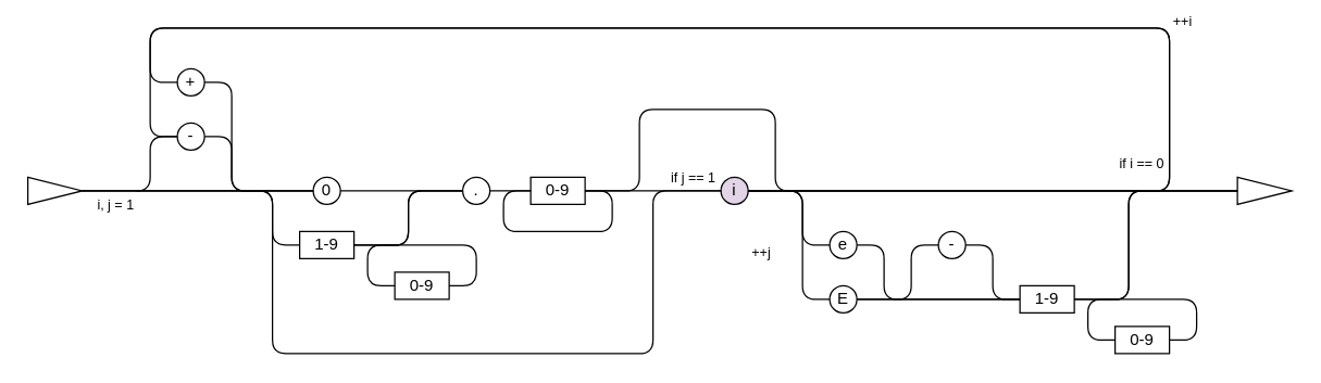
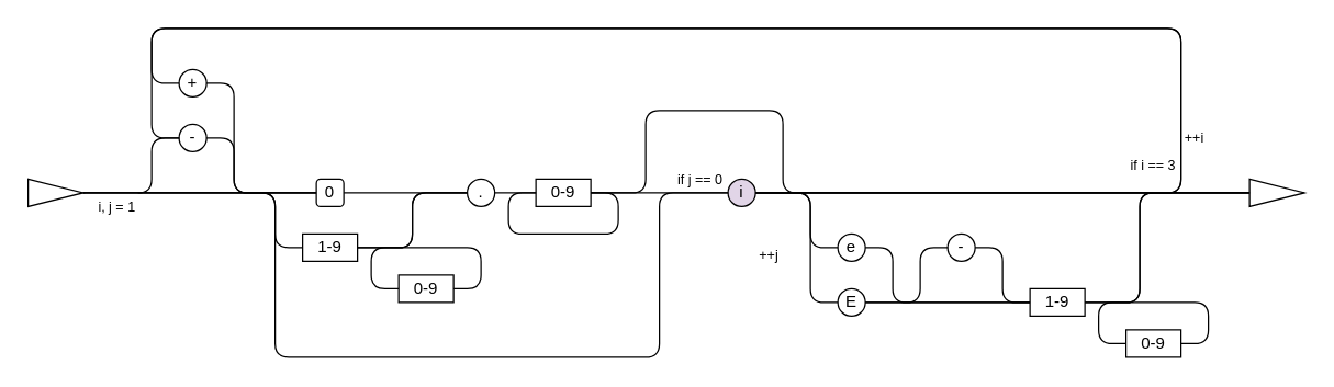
  <mxCell id="0" />
  <mxCell id="1" parent="0" />
  <mxCell id="2" value="" style="endArrow=none;html=1;entryX=0;entryY=0.5;entryDx=0;entryDy=0;" edge="1" parent="1" target="12"><mxGeometry width="50" height="50" relative="1" as="geometry"><mxPoint x="100" y="140" as="sourcePoint" /><mxPoint x="220" y="140" as="targetPoint" /></mxGeometry></mxCell>
  <mxCell id="3" value="-" style="ellipse;whiteSpace=wrap;html=1;aspect=fixed;" vertex="1" parent="1"><mxGeometry x="130" y="90" width="20" height="20" as="geometry" /></mxCell>
  <mxCell id="4" value="1-9" style="rounded=0;whiteSpace=wrap;html=1;" vertex="1" parent="1"><mxGeometry x="220" y="170" width="40" height="20" as="geometry" /></mxCell>
  <mxCell id="5" value="" style="endArrow=none;html=1;exitX=0;exitY=0.5;exitDx=0;exitDy=0;entryX=1;entryY=0.5;entryDx=0;entryDy=0;" edge="1" parent="1" source="3" target="22"><mxGeometry width="50" height="50" relative="1" as="geometry"><mxPoint x="180" y="230" as="sourcePoint" /><mxPoint x="80" y="150" as="targetPoint" /><Array as="points"><mxPoint x="110" y="100" /><mxPoint x="110" y="140" /></Array></mxGeometry></mxCell>
  <mxCell id="6" value="" style="endArrow=none;html=1;exitX=1;exitY=0.5;exitDx=0;exitDy=0;entryX=0;entryY=0.5;entryDx=0;entryDy=0;" edge="1" parent="1" source="3" target="12"><mxGeometry width="50" height="50" relative="1" as="geometry"><mxPoint x="260" y="220" as="sourcePoint" /><mxPoint x="190" y="140" as="targetPoint" /><Array as="points"><mxPoint x="170" y="100" /><mxPoint x="170" y="140" /></Array></mxGeometry></mxCell>
  <mxCell id="7" value="" style="endArrow=none;html=1;exitX=0;exitY=0.5;exitDx=0;exitDy=0;entryX=1;entryY=0.5;entryDx=0;entryDy=0;" edge="1" parent="1" source="4" target="22"><mxGeometry width="50" height="50" relative="1" as="geometry"><mxPoint x="260" y="200" as="sourcePoint" /><mxPoint x="50" y="160" as="targetPoint" /><Array as="points"><mxPoint x="200" y="180" /><mxPoint x="200" y="140" /></Array></mxGeometry></mxCell>
  <mxCell id="8" value="" style="endArrow=none;html=1;exitX=1;exitY=0.5;exitDx=0;exitDy=0;entryX=0;entryY=0.5;entryDx=0;entryDy=0;" edge="1" parent="1" source="4" target="14"><mxGeometry width="50" height="50" relative="1" as="geometry"><mxPoint x="320" y="180" as="sourcePoint" /><mxPoint x="320" y="140" as="targetPoint" /><Array as="points"><mxPoint x="300" y="180" /><mxPoint x="300" y="140" /></Array></mxGeometry></mxCell>
  <mxCell id="9" value="0-9" style="rounded=0;whiteSpace=wrap;html=1;" vertex="1" parent="1"><mxGeometry x="290" y="200" width="40" height="20" as="geometry" /></mxCell>
  <mxCell id="10" value="" style="endArrow=none;html=1;exitX=1;exitY=0.5;exitDx=0;exitDy=0;entryX=1;entryY=0.5;entryDx=0;entryDy=0;" edge="1" parent="1" source="4" target="9"><mxGeometry width="50" height="50" relative="1" as="geometry"><mxPoint x="320" y="190" as="sourcePoint" /><mxPoint x="370" y="150" as="targetPoint" /><Array as="points"><mxPoint x="350" y="180" /><mxPoint x="350" y="210" /></Array></mxGeometry></mxCell>
  <mxCell id="11" value="" style="endArrow=none;html=1;exitX=0;exitY=0.5;exitDx=0;exitDy=0;entryX=0;entryY=0.5;entryDx=0;entryDy=0;" edge="1" parent="1" source="9" target="14"><mxGeometry width="50" height="50" relative="1" as="geometry"><mxPoint x="270" y="190" as="sourcePoint" /><mxPoint x="320" y="140" as="targetPoint" /><Array as="points"><mxPoint x="270" y="210" /><mxPoint x="270" y="180" /><mxPoint x="300" y="180" /><mxPoint x="300" y="140" /></Array></mxGeometry></mxCell>
- <mxCell id="12" value="0" style="ellipse;whiteSpace=wrap;html=1;aspect=fixed;" vertex="1" parent="1"><mxGeometry x="230" y="130" width="20" height="20" as="geometry" /></mxCell>
+ <mxCell id="12" value="0" style="whiteSpace=wrap;html=1;aspect=fixed;rounded=1;" vertex="1" parent="1"><mxGeometry x="230" y="130" width="20" height="20" as="geometry" /></mxCell>
  <mxCell id="13" value="" style="endArrow=none;html=1;exitX=1;exitY=0.5;exitDx=0;exitDy=0;entryX=0;entryY=0.5;entryDx=0;entryDy=0;" edge="1" parent="1" source="12" target="14"><mxGeometry width="50" height="50" relative="1" as="geometry"><mxPoint x="240" y="100" as="sourcePoint" /><mxPoint x="440" y="110" as="targetPoint" /></mxGeometry></mxCell>
  <mxCell id="14" value="." style="ellipse;whiteSpace=wrap;html=1;aspect=fixed;" vertex="1" parent="1"><mxGeometry x="340" y="130" width="20" height="20" as="geometry" /></mxCell>
  <mxCell id="15" value="0-9" style="rounded=0;whiteSpace=wrap;html=1;" vertex="1" parent="1"><mxGeometry x="390" y="130" width="40" height="20" as="geometry" /></mxCell>
  <mxCell id="16" value="" style="endArrow=none;html=1;exitX=1;exitY=0.5;exitDx=0;exitDy=0;entryX=0;entryY=0.5;entryDx=0;entryDy=0;" edge="1" parent="1" source="14" target="15"><mxGeometry width="50" height="50" relative="1" as="geometry"><mxPoint x="340" y="140" as="sourcePoint" /><mxPoint x="520" y="150" as="targetPoint" /><Array as="points" /></mxGeometry></mxCell>
  <mxCell id="17" value="" style="endArrow=none;html=1;entryX=1;entryY=0.5;entryDx=0;entryDy=0;exitX=0;exitY=0.5;exitDx=0;exitDy=0;" edge="1" parent="1" source="15" target="15"><mxGeometry width="50" height="50" relative="1" as="geometry"><mxPoint x="390" y="160" as="sourcePoint" /><mxPoint x="440" y="110" as="targetPoint" /><Array as="points"><mxPoint x="370" y="140" /><mxPoint x="370" y="170" /><mxPoint x="410" y="170" /><mxPoint x="450" y="170" /><mxPoint x="450" y="140" /></Array></mxGeometry></mxCell>
  <mxCell id="18" value="" style="endArrow=none;html=1;exitX=1;exitY=0.5;exitDx=0;exitDy=0;entryX=0;entryY=0.5;entryDx=0;entryDy=0;" edge="1" parent="1" source="15" target="25"><mxGeometry width="50" height="50" relative="1" as="geometry"><mxPoint x="420" y="140" as="sourcePoint" /><mxPoint x="580" y="120" as="targetPoint" /><Array as="points"><mxPoint x="470" y="140" /><mxPoint x="470" y="80" /><mxPoint x="570" y="80" /><mxPoint x="570" y="140" /></Array></mxGeometry></mxCell>
  <mxCell id="19" value="" style="endArrow=none;html=1;entryX=0;entryY=0.5;entryDx=0;entryDy=0;exitX=1;exitY=0.5;exitDx=0;exitDy=0;" edge="1" parent="1" source="31" target="25"><mxGeometry width="50" height="50" relative="1" as="geometry"><mxPoint x="670" y="180" as="sourcePoint" /><mxPoint x="560" y="180" as="targetPoint" /><Array as="points" /></mxGeometry></mxCell>
  <mxCell id="20" value="" style="endArrow=none;html=1;entryX=0;entryY=0.5;entryDx=0;entryDy=0;exitX=1;exitY=0.5;exitDx=0;exitDy=0;" edge="1" parent="1" source="31" target="23"><mxGeometry width="50" height="50" relative="1" as="geometry"><mxPoint x="630" y="70" as="sourcePoint" /><mxPoint x="560" y="140" as="targetPoint" /><Array as="points"><mxPoint x="860" y="140" /><mxPoint x="860" y="20" /><mxPoint x="110" y="20" /><mxPoint x="110" y="60" /></Array></mxGeometry></mxCell>
  <mxCell id="21" value="" style="endArrow=none;html=1;entryX=0;entryY=0.5;entryDx=0;entryDy=0;exitX=1;exitY=0.5;exitDx=0;exitDy=0;" edge="1" parent="1" source="31" target="3"><mxGeometry width="50" height="50" relative="1" as="geometry"><mxPoint x="630" y="110" as="sourcePoint" /><mxPoint x="140" y="140" as="targetPoint" /><Array as="points"><mxPoint x="860" y="140" /><mxPoint x="860" y="20" /><mxPoint x="110" y="20" /><mxPoint x="110" y="100" /></Array></mxGeometry></mxCell>
  <mxCell id="22" value="" style="triangle;whiteSpace=wrap;html=1;" vertex="1" parent="1"><mxGeometry x="20" y="130" width="40" height="20" as="geometry" /></mxCell>
  <mxCell id="23" value="+" style="ellipse;whiteSpace=wrap;html=1;aspect=fixed;" vertex="1" parent="1"><mxGeometry x="130" y="50" width="20" height="20" as="geometry" /></mxCell>
  <mxCell id="24" value="" style="endArrow=none;html=1;exitX=1;exitY=0.5;exitDx=0;exitDy=0;entryX=0;entryY=0.5;entryDx=0;entryDy=0;" edge="1" parent="1" source="23" target="12"><mxGeometry width="50" height="50" relative="1" as="geometry"><mxPoint x="240" y="80" as="sourcePoint" /><mxPoint x="290" y="30" as="targetPoint" /><Array as="points"><mxPoint x="170" y="60" /><mxPoint x="170" y="140" /></Array></mxGeometry></mxCell>
  <mxCell id="25" value="" style="triangle;whiteSpace=wrap;html=1;" vertex="1" parent="1"><mxGeometry x="910" y="130" width="40" height="20" as="geometry" /></mxCell>
- <mxCell id="26" value="if i == 0" style="text;html=1;strokeColor=none;fillColor=none;align=center;verticalAlign=middle;whiteSpace=wrap;rounded=0;fontSize=10;" vertex="1" parent="1"><mxGeometry x="820" y="110" width="40" height="20" as="geometry" /></mxCell>
- <mxCell id="27" value="++i" style="text;html=1;strokeColor=none;fillColor=none;align=center;verticalAlign=middle;whiteSpace=wrap;rounded=0;fontSize=10;" vertex="1" parent="1"><mxGeometry x="860" y="5" width="20" height="20" as="geometry" /></mxCell>
- <mxCell id="28" value="if j == 1" style="text;html=1;strokeColor=none;fillColor=none;align=center;verticalAlign=middle;whiteSpace=wrap;rounded=0;fontSize=10;" vertex="1" parent="1"><mxGeometry x="490" y="120" width="40" height="20" as="geometry" /></mxCell>
+ <mxCell id="26" value="if i == 3" style="text;html=1;strokeColor=none;fillColor=none;align=center;verticalAlign=middle;whiteSpace=wrap;rounded=0;fontSize=10;" vertex="1" parent="1"><mxGeometry x="820" y="110" width="40" height="20" as="geometry" /></mxCell>
+ <mxCell id="27" value="++i" style="text;html=1;strokeColor=none;fillColor=none;align=center;verticalAlign=middle;whiteSpace=wrap;rounded=0;fontSize=10;" vertex="1" parent="1"><mxGeometry x="860" y="90" width="20" height="20" as="geometry" /></mxCell>
+ <mxCell id="28" value="if j == 0" style="text;html=1;strokeColor=none;fillColor=none;align=center;verticalAlign=middle;whiteSpace=wrap;rounded=0;fontSize=10;" vertex="1" parent="1"><mxGeometry x="490" y="120" width="40" height="20" as="geometry" /></mxCell>
  <mxCell id="29" value="++j" style="text;html=1;strokeColor=none;fillColor=none;align=center;verticalAlign=middle;whiteSpace=wrap;rounded=0;fontSize=10;" vertex="1" parent="1"><mxGeometry x="550" y="175" width="20" height="20" as="geometry" /></mxCell>
  <mxCell id="30" value="" style="endArrow=none;html=1;fontSize=10;exitX=1;exitY=0.5;exitDx=0;exitDy=0;entryX=0;entryY=0.5;entryDx=0;entryDy=0;" edge="1" parent="1" source="22" target="31"><mxGeometry width="50" height="50" relative="1" as="geometry"><mxPoint x="290" y="190" as="sourcePoint" /><mxPoint x="500" y="160" as="targetPoint" /><Array as="points"><mxPoint x="200" y="140" /><mxPoint x="200" y="260" /><mxPoint x="480" y="260" /><mxPoint x="480" y="140" /></Array></mxGeometry></mxCell>
  <mxCell id="31" value="i" style="ellipse;whiteSpace=wrap;html=1;aspect=fixed;fillColor=#e1d5e7;" vertex="1" parent="1"><mxGeometry x="530" y="130" width="20" height="20" as="geometry" /></mxCell>
  <mxCell id="32" value="" style="endArrow=none;html=1;fontSize=10;entryX=1;entryY=0.5;entryDx=0;entryDy=0;exitX=0;exitY=0.5;exitDx=0;exitDy=0;" edge="1" parent="1" source="31" target="15"><mxGeometry width="50" height="50" relative="1" as="geometry"><mxPoint x="340" y="150" as="sourcePoint" /><mxPoint x="390" y="100" as="targetPoint" /></mxGeometry></mxCell>
  <mxCell id="33" value="i, j = 1" style="text;html=1;strokeColor=none;fillColor=none;align=center;verticalAlign=middle;whiteSpace=wrap;rounded=0;fontSize=10;" vertex="1" parent="1"><mxGeometry x="70" y="140" width="30" height="20" as="geometry" /></mxCell>
  <mxCell id="34" value="e" style="ellipse;whiteSpace=wrap;html=1;aspect=fixed;" vertex="1" parent="1"><mxGeometry x="610" y="170" width="20" height="20" as="geometry" /></mxCell>
  <mxCell id="35" value="E" style="ellipse;whiteSpace=wrap;html=1;aspect=fixed;" vertex="1" parent="1"><mxGeometry x="610" y="210" width="20" height="20" as="geometry" /></mxCell>
  <mxCell id="36" value="" style="endArrow=none;html=1;entryX=0;entryY=0.5;entryDx=0;entryDy=0;exitX=1;exitY=0.5;exitDx=0;exitDy=0;" edge="1" parent="1" source="31" target="35"><mxGeometry width="50" height="50" relative="1" as="geometry"><mxPoint x="530" y="140" as="sourcePoint" /><mxPoint x="750" y="140" as="targetPoint" /><Array as="points"><mxPoint x="590" y="140" /><mxPoint x="590" y="220" /></Array></mxGeometry></mxCell>
  <mxCell id="37" value="" style="endArrow=none;html=1;entryX=0;entryY=0.5;entryDx=0;entryDy=0;exitX=1;exitY=0.5;exitDx=0;exitDy=0;" edge="1" parent="1" source="31" target="34"><mxGeometry width="50" height="50" relative="1" as="geometry"><mxPoint x="530" y="140" as="sourcePoint" /><mxPoint x="750" y="140" as="targetPoint" /><Array as="points"><mxPoint x="590" y="140" /><mxPoint x="590" y="180" /></Array></mxGeometry></mxCell>
  <mxCell id="38" value="-" style="ellipse;whiteSpace=wrap;html=1;aspect=fixed;" vertex="1" parent="1"><mxGeometry x="690" y="170" width="20" height="20" as="geometry" /></mxCell>
  <mxCell id="39" value="" style="endArrow=none;html=1;fontSize=10;entryX=1;entryY=0.5;entryDx=0;entryDy=0;exitX=0;exitY=0.5;exitDx=0;exitDy=0;" edge="1" parent="1" source="42" target="34"><mxGeometry width="50" height="50" relative="1" as="geometry"><mxPoint x="630" y="310" as="sourcePoint" /><mxPoint x="680" y="260" as="targetPoint" /><Array as="points"><mxPoint x="650" y="220" /><mxPoint x="650" y="180" /></Array></mxGeometry></mxCell>
  <mxCell id="40" value="" style="endArrow=none;html=1;fontSize=10;entryX=1;entryY=0.5;entryDx=0;entryDy=0;" edge="1" parent="1" target="35"><mxGeometry width="50" height="50" relative="1" as="geometry"><mxPoint x="690" y="180" as="sourcePoint" /><mxPoint x="680" y="260" as="targetPoint" /><Array as="points"><mxPoint x="670" y="180" /><mxPoint x="670" y="220" /></Array></mxGeometry></mxCell>
  <mxCell id="41" value="" style="endArrow=none;html=1;fontSize=10;entryX=1;entryY=0.5;entryDx=0;entryDy=0;exitX=0;exitY=0.5;exitDx=0;exitDy=0;" edge="1" parent="1" source="42" target="35"><mxGeometry width="50" height="50" relative="1" as="geometry"><mxPoint x="710" y="180" as="sourcePoint" /><mxPoint x="630" y="180" as="targetPoint" /><Array as="points" /></mxGeometry></mxCell>
  <mxCell id="42" value="1-9" style="rounded=0;whiteSpace=wrap;html=1;" vertex="1" parent="1"><mxGeometry x="750" y="210" width="40" height="20" as="geometry" /></mxCell>
  <mxCell id="43" value="0-9" style="rounded=0;whiteSpace=wrap;html=1;" vertex="1" parent="1"><mxGeometry x="820" y="240" width="40" height="20" as="geometry" /></mxCell>
  <mxCell id="44" value="" style="endArrow=none;html=1;exitX=1;exitY=0.5;exitDx=0;exitDy=0;entryX=1;entryY=0.5;entryDx=0;entryDy=0;" edge="1" source="42" target="43" parent="1"><mxGeometry width="50" height="50" relative="1" as="geometry"><mxPoint x="830" y="230" as="sourcePoint" /><mxPoint x="880" y="190" as="targetPoint" /><Array as="points"><mxPoint x="880" y="220" /><mxPoint x="880" y="250" /></Array></mxGeometry></mxCell>
  <mxCell id="45" value="" style="endArrow=none;html=1;fontSize=10;entryX=1;entryY=0.5;entryDx=0;entryDy=0;exitX=0;exitY=0.5;exitDx=0;exitDy=0;" edge="1" parent="1" source="42" target="38"><mxGeometry width="50" height="50" relative="1" as="geometry"><mxPoint x="710" y="180" as="sourcePoint" /><mxPoint x="630" y="180" as="targetPoint" /><Array as="points"><mxPoint x="730" y="220" /><mxPoint x="730" y="180" /></Array></mxGeometry></mxCell>
  <mxCell id="46" value="" style="endArrow=none;html=1;fontSize=10;exitX=1;exitY=0.5;exitDx=0;exitDy=0;entryX=0;entryY=0.5;entryDx=0;entryDy=0;" edge="1" parent="1" source="42" target="25"><mxGeometry width="50" height="50" relative="1" as="geometry"><mxPoint x="720" y="170" as="sourcePoint" /><mxPoint x="770" y="120" as="targetPoint" /><Array as="points"><mxPoint x="830" y="220" /><mxPoint x="830" y="140" /></Array></mxGeometry></mxCell>
  <mxCell id="47" value="" style="endArrow=none;html=1;fontSize=10;exitX=0;exitY=0.5;exitDx=0;exitDy=0;entryX=0;entryY=0.5;entryDx=0;entryDy=0;" edge="1" parent="1" source="43" target="25"><mxGeometry width="50" height="50" relative="1" as="geometry"><mxPoint x="720" y="250" as="sourcePoint" /><mxPoint x="770" y="200" as="targetPoint" /><Array as="points"><mxPoint x="800" y="250" /><mxPoint x="800" y="220" /><mxPoint x="830" y="220" /><mxPoint x="830" y="140" /></Array></mxGeometry></mxCell>
